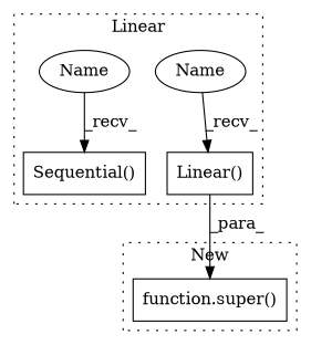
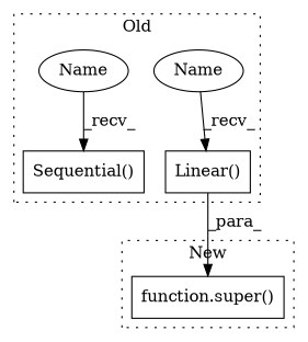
  digraph {
    node [a=75 l=2 shape=box]
    n1 [l="10,1" label="Linear()" s="2007,2046"]
    n2 [l="27,11" label="Sequential()" s="1980,2131"]
    n3 [a=87 label=Name s=2007 shape=ellipse]
    n4 [a=87 label=Name s=1980 shape=ellipse]
    n5 [l="6,1" label="function.super()" s="2310,2331"]
    subgraph cluster_1 {
-     label=Linear
+     label=Old
      style=dotted
      n1
      n2
      n3
      n4
    }
    subgraph cluster_2 {
      label=New
      style=dotted
      n5
    }
    n1 -> n5 [label=_para_]
    n3 -> n1 [label=_recv_]
    n4 -> n2 [label=_recv_]
  }
